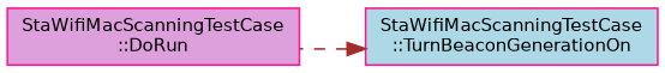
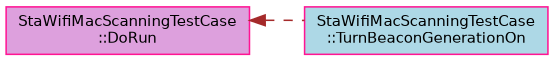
  digraph {
    rankdir=RL
    node [color=deeppink fontname=Helvetica fontsize=10 shape=record style=filled]
    n1 [fillcolor=lightblue fontcolor=black height=0.2 label="StaWifiMacScanningTestCase\l::TurnBeaconGenerationOn" width=0.4]
    n2 [fillcolor=plum height=0.2 label="StaWifiMacScanningTestCase\l::DoRun" width=0.4]
-   n1 -> n2 [color=brown dir=back fontname=Helvetica fontsize=10 labelfontname=Helvetica labelfontsize=10 style=dashed]
+   n2 -> n1 [color=brown dir=back fontname=Helvetica fontsize=10 labelfontname=Helvetica labelfontsize=10 style=dashed]
  }
